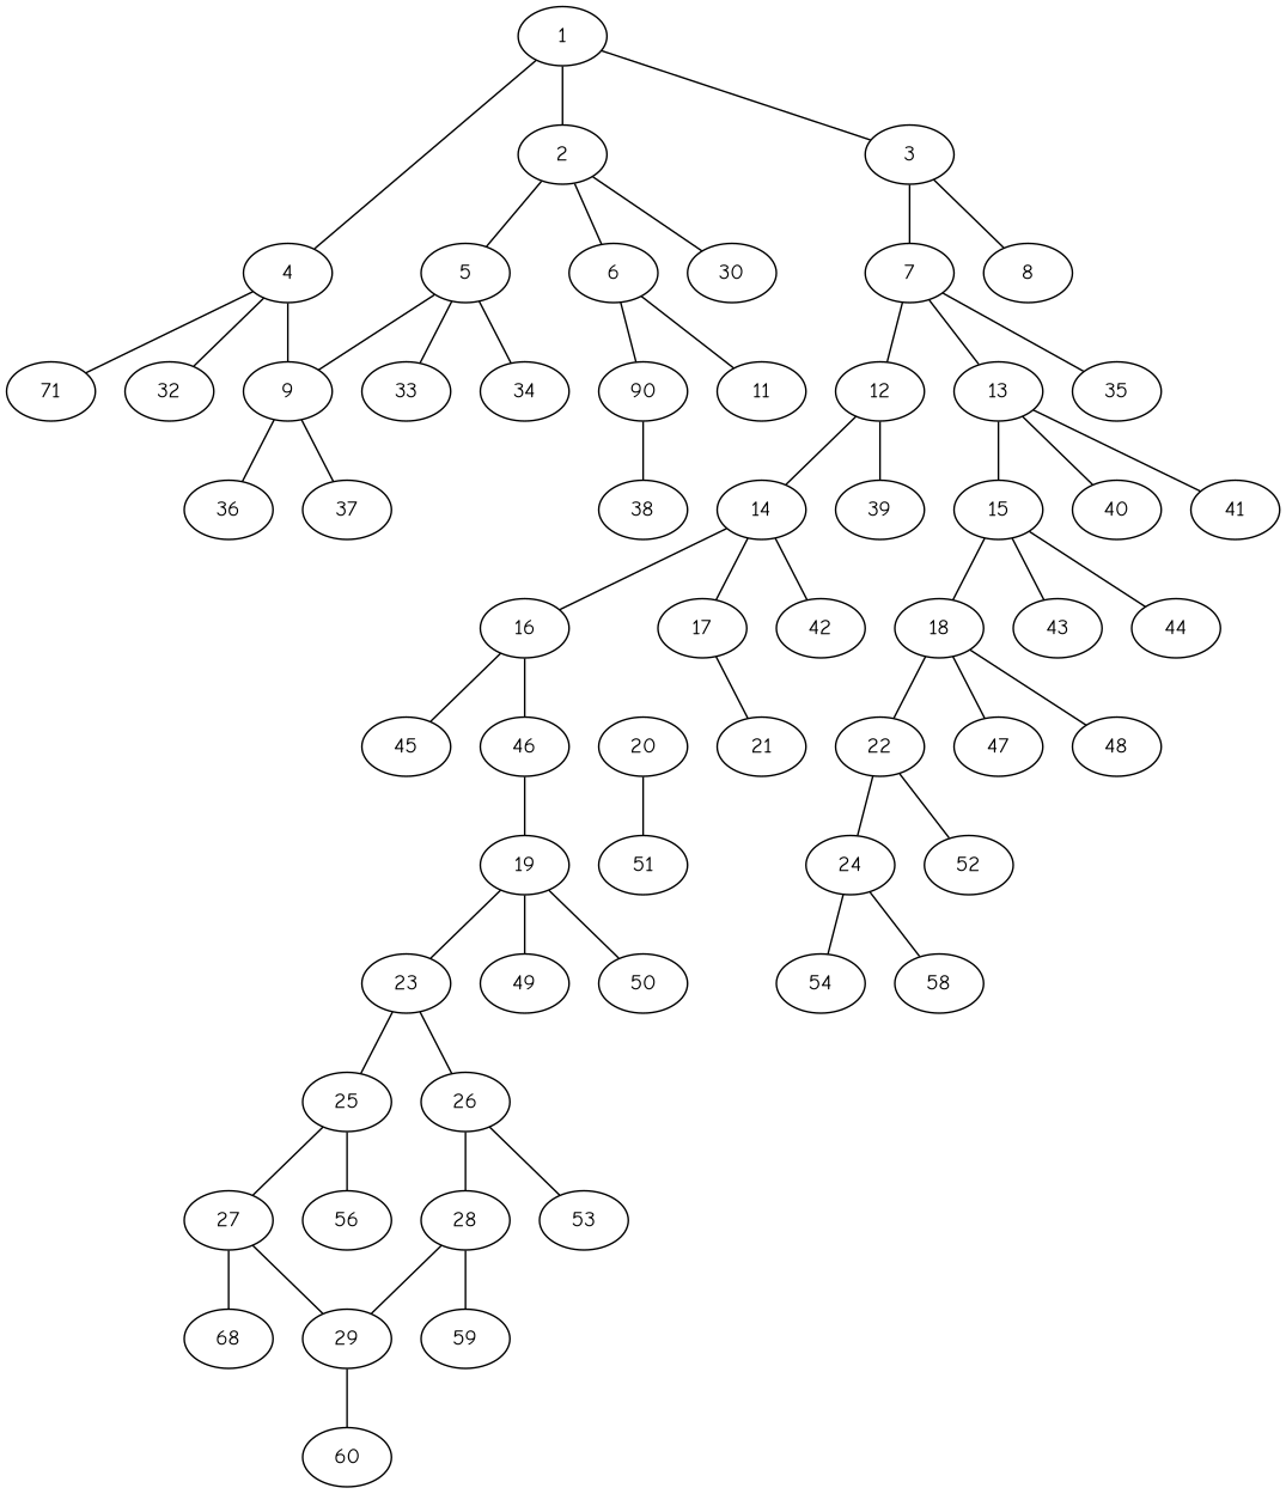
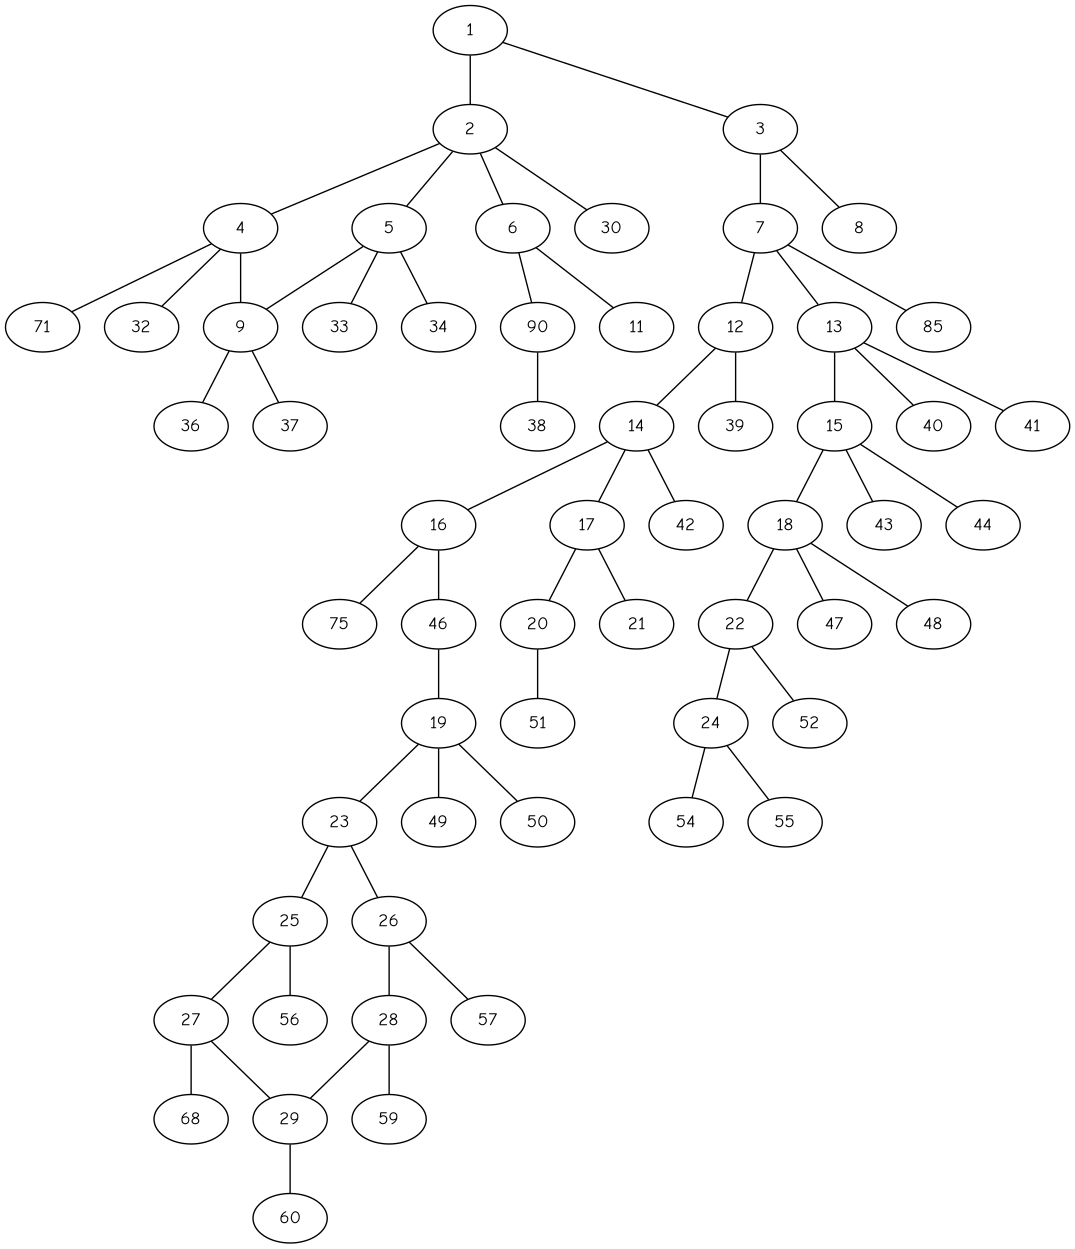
  graph {
    fontname="Comic Neue"
    node [chem=H fontname="Comic Neue"]
    edge [fontname="Comic Neue" valence=1]
    1 [chem=N]
    2 [chem=C]
    3 [chem=C]
    4 [chem=C]
    5 [chem=C]
    6 [chem=C]
    30
    7 [chem=C]
    8 [chem=O]
    9 [chem=C]
    n11 [label=71]
    32
    33
    34
    n15 [chem=O label=90]
    11 [chem=O]
    12 [chem=N]
    13 [chem=C]
-   35
+   35 [label=85]
    36
    37
    38
    14 [chem=C]
    39
    15 [chem=C]
    40
    41
    16 [chem=C]
    17 [chem=C]
    42
    18 [chem=C]
    43
    44
-   45
+   45 [label=75]
    46
    20 [chem=O]
    21 [chem=O]
    22 [chem=C]
    47
    48
    19 [chem=C]
    23 [chem=C]
    49
    50
    51
    24 [chem=N]
    52
    25 [chem=C]
    26 [chem=C]
    54
-   55 [label=58]
+   55
    27 [chem=C]
    56
    28 [chem=C]
-   57 [label=53]
+   57
    29 [chem=C]
    n57 [label=68]
    59
    60
    1 -- 2
    1 -- 3
-   1 -- 4
+   2 -- 4
    2 -- 5
    2 -- 6
    2 -- 30
    3 -- 7
    3 -- 8 [valence=2]
    4 -- 9
    4 -- n11
    4 -- 32
    5 -- 9
    5 -- 33
    5 -- 34
    6 -- n15
    6 -- 11 [valence=2]
    7 -- 12
    7 -- 13
    7 -- 35
    9 -- 36
    9 -- 37
    n15 -- 38
    12 -- 14
    12 -- 39
    13 -- 15
    13 -- 40
    13 -- 41
    14 -- 16
    14 -- 17
    14 -- 42
    15 -- 18
    15 -- 43
    15 -- 44
    16 -- 45
    16 -- 46
+   17 -- 20
    17 -- 21 [valence=2]
    18 -- 22
    18 -- 47
    18 -- 48
    46 -- 19
    20 -- 51
    22 -- 24
    22 -- 52
    19 -- 23
    19 -- 49
    19 -- 50
    23 -- 25
    23 -- 26 [valence=2]
    24 -- 54
    24 -- 55
    25 -- 27 [valence=2]
    25 -- 56
    26 -- 28
    26 -- 57
    27 -- 29
    27 -- n57
    28 -- 29 [valence=2]
    28 -- 59
    29 -- 60
  }
